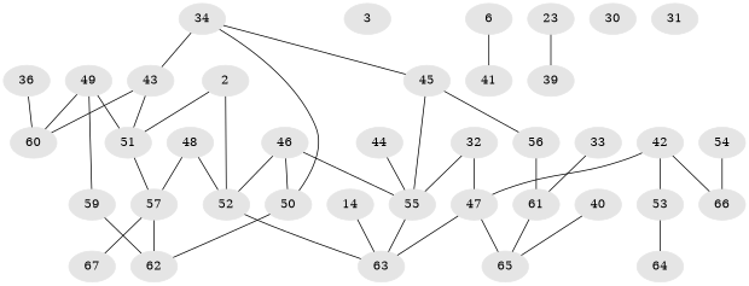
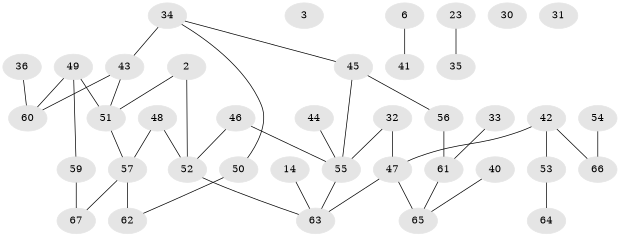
  graph {
    node [color=gray90 style=filled]
    51 [super="+5+29"]
    57 [super="+9+39"]
    2
    52
    63 [super="+1+7"]
    3
    6
    41
    14
    23
-   35 [label=39]
+   35
    30
    31
    47 [super="+19"]
    65 [super="+58"]
    32
    55
    61 [super="+27"]
    33
    43 [super="+11"]
    60 [super="+4"]
    34
    45 [super="+38"]
    50 [super="+26+17+22"]
    56
    62
    48 [super="+25+13"]
    36
    40
    42
    53 [super="+24+18"]
    66
    64
    44
    46
    67
    49 [super="+12+15+37"]
    59
    54
    51 -- 57
    57 -- 62
    57 -- 67
    2 -- 51
    2 -- 52
    52 -- 63
    6 -- 41
    14 -- 63
    23 -- 35
    47 -- 63
    47 -- 65 [weight=2]
    32 -- 47
    32 -- 55
    55 -- 63
    61 -- 65
    33 -- 61
    43 -- 51
    43 -- 60 [weight=2]
    34 -- 43 [weight=2]
    34 -- 45
    34 -- 50
    45 -- 55
    45 -- 56
    50 -- 62
    56 -- 61
    48 -- 57
    48 -- 52
    36 -- 60
    40 -- 65
    42 -- 47
    42 -- 53 [weight=2]
    42 -- 66
    53 -- 64
    44 -- 55
    46 -- 52
    46 -- 55
-   46 -- 50
    49 -- 51 [weight=2]
    49 -- 60
    49 -- 59
-   59 -- 62
+   59 -- 67
    54 -- 66
  }
